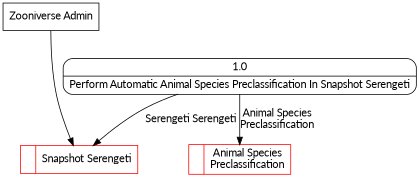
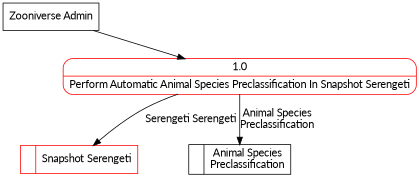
  digraph {
    fontname=Lato
    node [fontname=Lato shape=record]
    edge [fontname=Lato]
    n1 [color=red label="<f0>  |<f1> Snapshot Serengeti "]
-   n2 [color=red label="<f0>  |<f1> Animal Species\nPreclassification "]
+   n2 [color=black label="<f0>  |<f1> Animal Species\nPreclassification "]
    n3 [label="Zooniverse Admin" shape=box]
-   n4 [label="{<f0> 1.0|<f1> Perform Automatic Animal Species Preclassification In Snapshot Serengeti }" shape=Mrecord]
-   n3 -> n1
+   n4 [label="{<f0> 1.0|<f1> Perform Automatic Animal Species Preclassification In Snapshot Serengeti }" shape=Mrecord color=red]
+   n3 -> n4
    n4 -> n1 [label="Serengeti Serengeti"]
    n4 -> n2 [label="Animal Species\nPreclassification"]
  }
